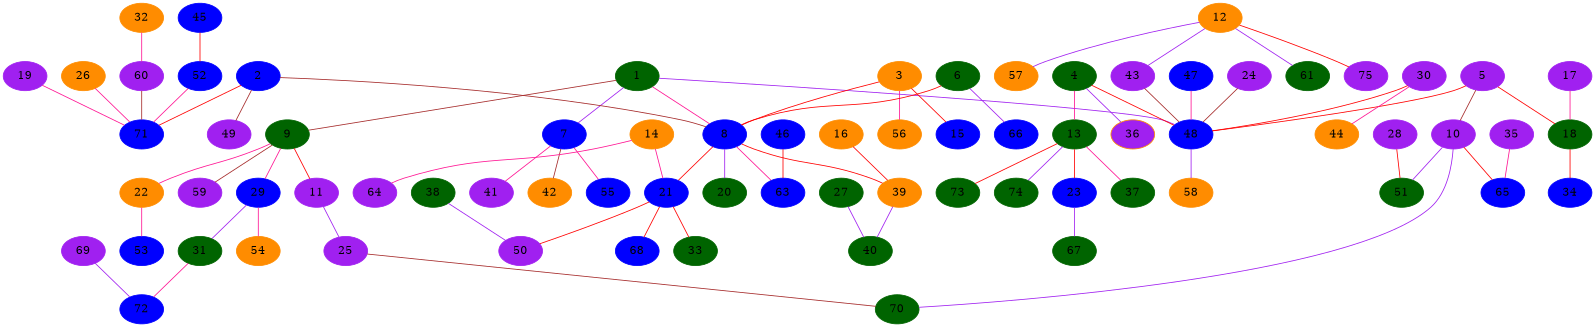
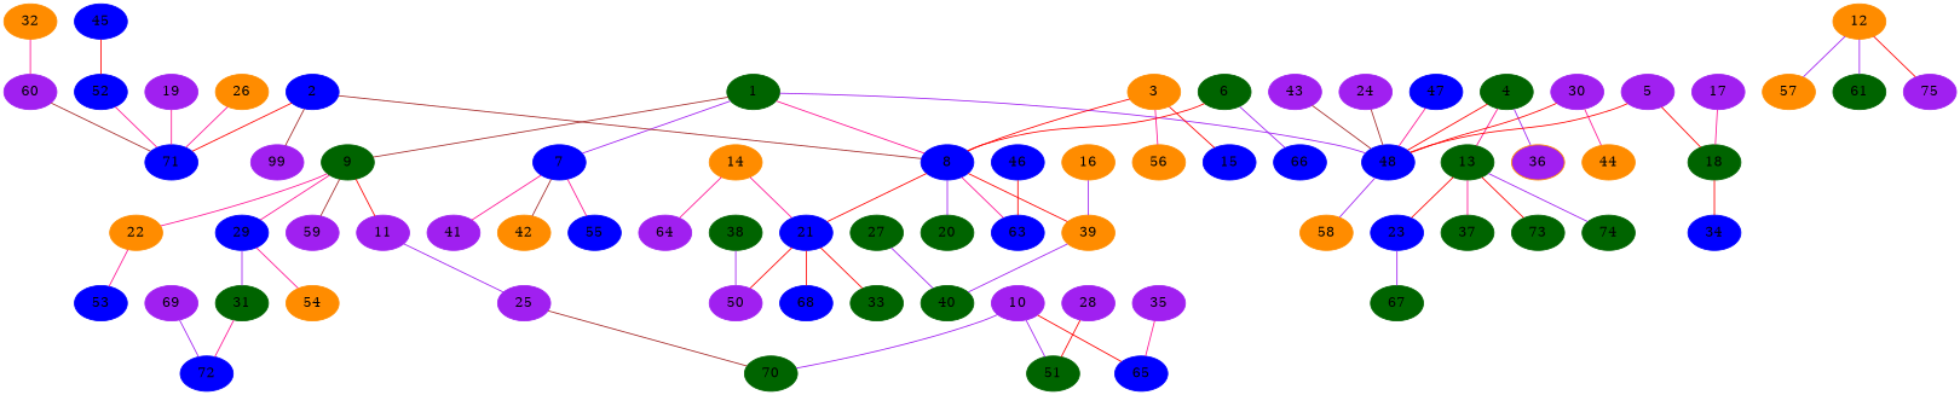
  graph {
    node [color=blue style=filled]
    edge [color=red weight=1.0]
    1 [color=darkgreen]
    7
    8
    9 [color=darkgreen]
    48
    41 [color=purple]
    42 [color=darkorange]
    55
    20 [color=darkgreen]
    21
    39 [color=darkorange]
    63
    11 [color=purple]
    22 [color=darkorange]
    29
    59 [color=purple]
    58 [color=darkorange]
    2
-   49 [color=purple]
+   49 [color=purple label=99]
    71
    3 [color=darkorange]
    15
    56 [color=darkorange]
    4 [color=darkgreen]
    13 [color=darkgreen]
    36 [color=darkorange fillcolor=purple]
    23
    37 [color=darkgreen]
    73 [color=darkgreen]
    74 [color=darkgreen]
    5 [color=purple]
    10 [color=purple]
    18 [color=darkgreen]
    51 [color=darkgreen]
    65
    70 [color=darkgreen]
    34
    6 [color=darkgreen]
    66
    33 [color=darkgreen]
    50 [color=purple]
    68
    40 [color=darkgreen]
    25 [color=purple]
    53
    31 [color=darkgreen]
    54 [color=darkorange]
    12 [color=darkorange]
    43 [color=purple]
    57 [color=darkorange]
    61 [color=darkgreen]
    75 [color=purple]
    67 [color=darkgreen]
    14 [color=darkorange]
    64 [color=purple]
    16 [color=darkorange]
    17 [color=purple]
    19 [color=purple]
    44 [color=darkorange]
    24 [color=purple]
    26 [color=darkorange]
    27 [color=darkgreen]
    28 [color=purple]
    72
    30 [color=purple]
    32 [color=darkorange]
    60 [color=purple]
    35 [color=purple]
    38 [color=darkgreen]
    45
    52
    46
    47
    69 [color=purple]
    1 -- 7 [color=purple]
    1 -- 8 [color=deeppink]
    1 -- 9 [color=brown]
    1 -- 48 [color=purple]
    7 -- 41 [color=deeppink]
    7 -- 42 [color=brown]
    7 -- 55 [color=deeppink]
    8 -- 20 [color=purple]
    8 -- 21
    8 -- 39
    8 -- 63 [color=deeppink]
    9 -- 11
    9 -- 22 [color=deeppink]
    9 -- 29 [color=deeppink]
    9 -- 59 [color=brown]
    48 -- 58 [color=purple]
    21 -- 33
    21 -- 50
    21 -- 68
    39 -- 40 [color=purple]
    11 -- 25 [color=purple]
    22 -- 53 [color=deeppink]
    29 -- 31 [color=purple]
    29 -- 54 [color=deeppink]
    2 -- 8 [color=brown]
    2 -- 49 [color=brown]
    2 -- 71
    3 -- 8
    3 -- 15
    3 -- 56 [color=deeppink]
    4 -- 48
    4 -- 13 [color=deeppink]
    4 -- 36 [color=purple]
    13 -- 23
    13 -- 37 [color=deeppink]
    13 -- 73
    13 -- 74 [color=purple]
    23 -- 67 [color=purple]
    5 -- 48
-   5 -- 10 [color=brown]
    5 -- 18
    10 -- 51 [color=purple]
    10 -- 65
    10 -- 70 [color=purple]
    18 -- 34
    6 -- 8
    6 -- 66 [color=purple]
    25 -- 70 [color=brown]
    31 -- 72 [color=deeppink]
-   12 -- 43 [color=purple]
    12 -- 57 [color=purple]
    12 -- 61 [color=purple]
    12 -- 75
    43 -- 48 [color=brown]
    14 -- 21 [color=deeppink]
    14 -- 64 [color=deeppink]
-   16 -- 39
+   16 -- 39 [color=purple]
    17 -- 18 [color=deeppink]
    19 -- 71 [color=deeppink]
    24 -- 48 [color=brown]
    26 -- 71 [color=deeppink]
    27 -- 40 [color=purple]
    28 -- 51
    30 -- 48
    30 -- 44 [color=deeppink]
    32 -- 60 [color=deeppink]
    60 -- 71 [color=brown]
    35 -- 65 [color=deeppink]
    38 -- 50 [color=purple]
    45 -- 52
    52 -- 71 [color=deeppink]
    46 -- 63
    47 -- 48 [color=deeppink]
    69 -- 72 [color=purple]
  }
